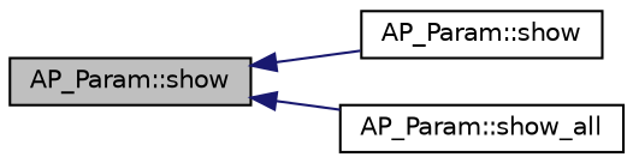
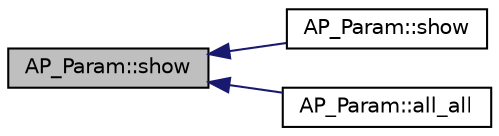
  digraph {
    rankdir=LR
    node [color=black fillcolor=white fontname=Helvetica fontsize=10 shape=record style=filled]
    edge [color=midnightblue dir=back fontname=Helvetica fontsize=10 labelfontname=Helvetica labelfontsize=10 style=solid]
    n1 [fillcolor=grey75 fontcolor=black height=0.2 label="AP_Param::show" width=0.4]
    n2 [height=0.2 label="AP_Param::show" width=0.4]
-   n3 [height=0.2 label="AP_Param::show_all" width=0.4]
+   n3 [height=0.2 label="AP_Param::all_all" width=0.4]
    n1 -> n2
    n1 -> n3
  }
